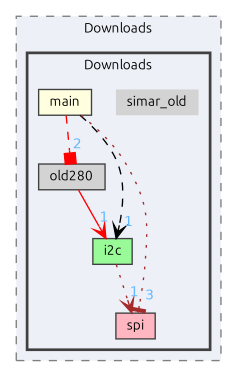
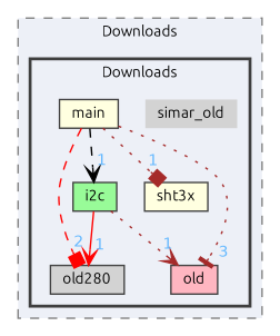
  digraph {
    compound=true
    fontname=Ubuntu
    node [fillcolor=lightgrey fontname=Ubuntu fontsize=10 shape=box style=filled color=grey25]
    edge [arrowhead=vee color=brown fontcolor=steelblue1 fontname=Ubuntu fontsize=10 headlabel=1 labeldistance=1.5 labelfontname=Helvetica labelfontsize=10 style=dotted]
    n1 [height=0.2 label=simar_old shape=plaintext width=0.4 color=""]
    n2 [height=0.2 label=old280 width=0.4]
    n3 [fillcolor=palegreen height=0.2 label=i2c width=0.4]
    n4 [fillcolor=lightyellow height=0.2 label=main width=0.4]
-   n6 [fillcolor=lightpink height=0.2 label=spi width=0.4]
+   n5 [fillcolor=lightyellow height=0.2 label=sht3x width=0.4]
+   n6 [fillcolor=lightpink height=0.2 label=old width=0.4]
    subgraph cluster_1 {
      bgcolor="#edf0f7"
      fontsize=10
      label=Downloads
      pencolor=grey50
      style="filled,dashed"
      subgraph cluster_2 {
        bgcolor="#edf0f7"
        fontsize=10
        label=Downloads
        pencolor=grey25
        style="filled,bold"
        n1
        n2
        n3
        n4
+       n5
        n6
      }
    }
-   n2 -> n3 [color=red style=solid]
+   n3 -> n2 [color=red style=solid]
    n3 -> n6
    n4 -> n2 [arrowhead=box color=red headlabel=2 style=dashed]
    n4 -> n3 [color=black style=dashed]
+   n4 -> n5 [arrowhead=box]
    n4 -> n6 [arrowhead=tee headlabel=3]
  }
